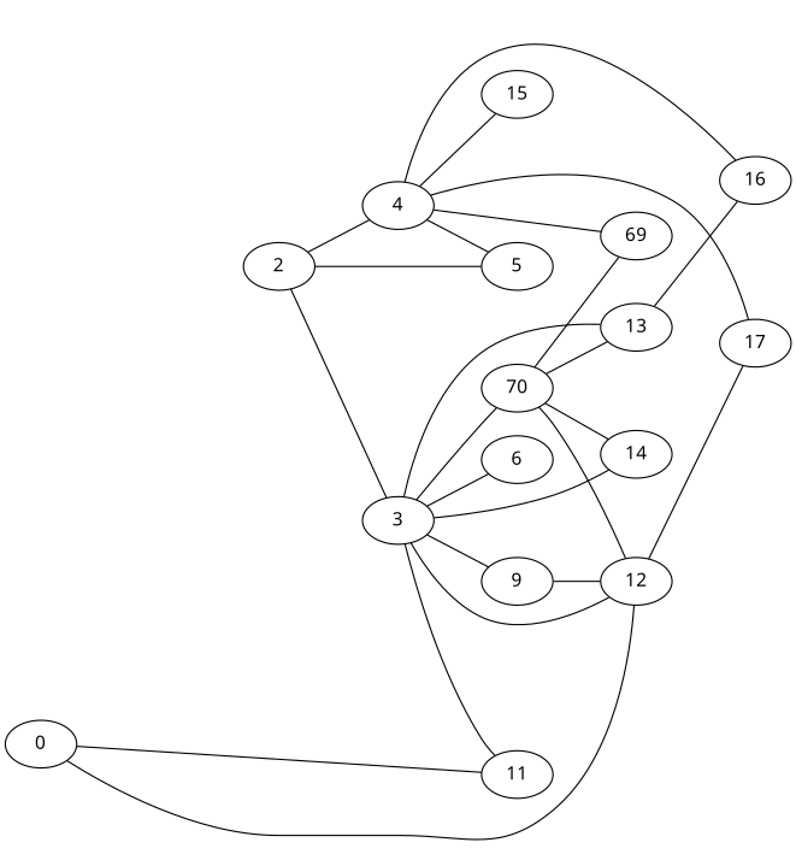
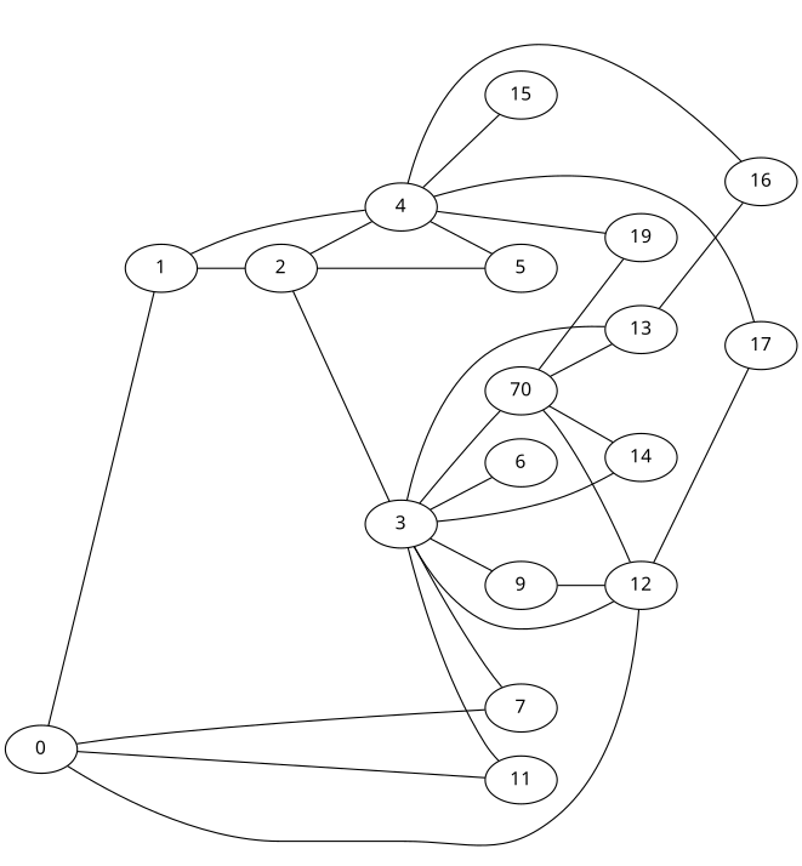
  graph {
    fontname="Noto Sans"
    rankdir=LR
    node [fontname="Noto Sans"]
    edge [fontname="Noto Sans"]
    0
+   1
+   7
    11
    12
    2
    4
    17
    3
    5
    15
    16
-   19 [label=69]
+   19
    6
    9
    n16 [label=70]
    13
    14
+   0 -- 1
+   0 -- 7
    0 -- 11
    0 -- 12
+   1 -- 2
+   1 -- 4
    12 -- 17
    2 -- 4
    2 -- 3
    2 -- 5
    4 -- 17
    4 -- 5
    4 -- 15
    4 -- 16
    4 -- 19
+   3 -- 7
    3 -- 11
    3 -- 12
    3 -- 6
    3 -- 9
    3 -- n16
    3 -- 13
    3 -- 14
    9 -- 12
    n16 -- 12
    n16 -- 19
    n16 -- 13
    n16 -- 14
    13 -- 16
  }
